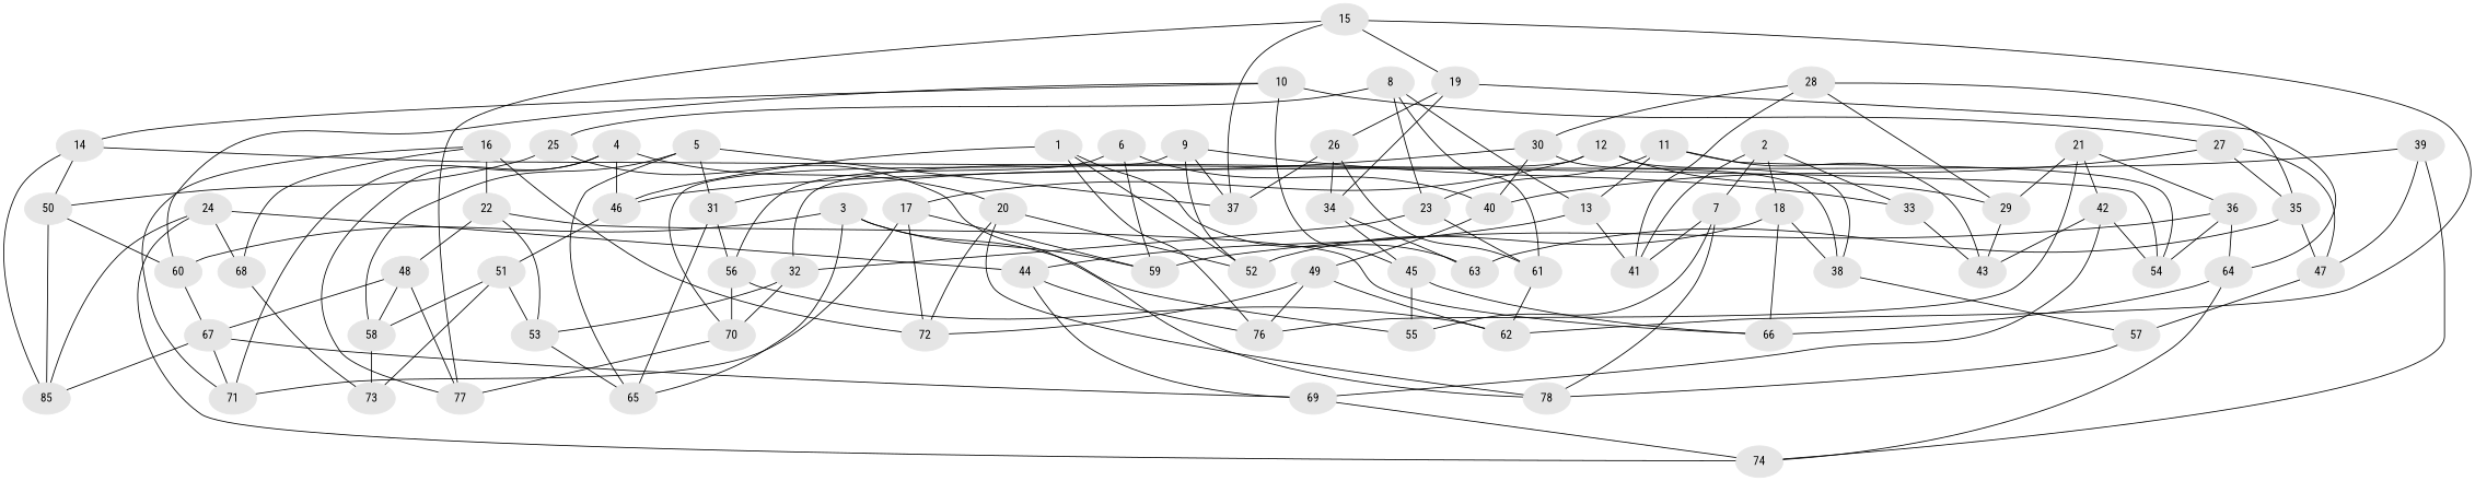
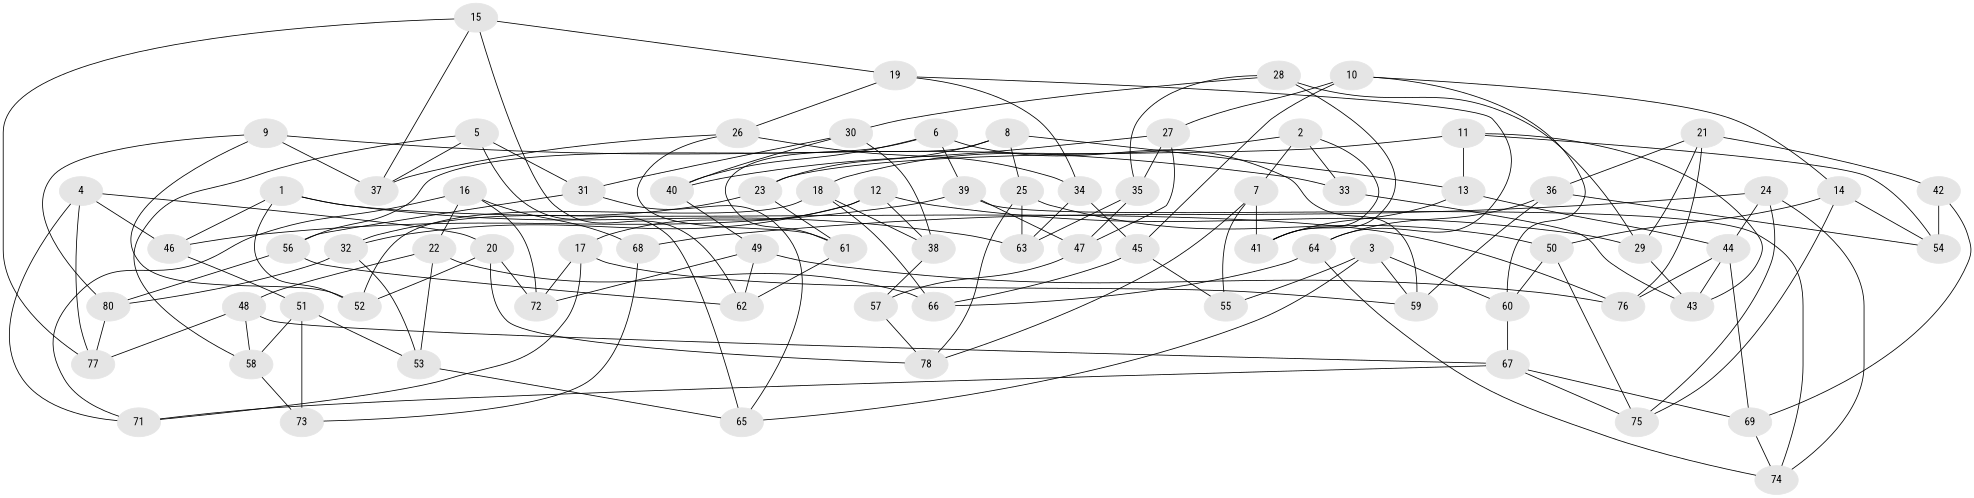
  graph {
    fontname="Roboto Condensed"
    node [color=gray90 fontname="Roboto Condensed" style=filled]
    edge [fontname="Roboto Condensed"]
    1
    46
    52
    63
    76
    51
    2
    7
    18
    33
    41
    55
    78
    38
    66
    43
    3
    59
    60
    65
    67
    4
    20
    71
    77
    72
    5
    31
    37
    58
    56
    73
    6
    39
    40
    74
    47
    49
-   70
+   70 [label=80]
    62
    8
    13
    23
    25
    61
    44
    32
    50
    9
    10
    14
    27
    45
    54
-   75 [label=85]
+   75
    35
    11
    12
    17
    29
    53
    57
    69
    15
    19
    26
    34
    64
    16
    22
    68
    48
    21
    36
    42
    24
    28
    30
    1 -- 46
    1 -- 52
    1 -- 63
    1 -- 76
    46 -- 51
    51 -- 58
    51 -- 73
    51 -- 53
    2 -- 7
    2 -- 18
    2 -- 33
    2 -- 41
    7 -- 41
    7 -- 55
    7 -- 78
    18 -- 52
    18 -- 38
    18 -- 66
    33 -- 43
    38 -- 57
    3 -- 55
    3 -- 59
    3 -- 60
    3 -- 65
    60 -- 67
    67 -- 71
    67 -- 75
    67 -- 69
    4 -- 46
    4 -- 20
    4 -- 71
    4 -- 77
    20 -- 52
    20 -- 78
    20 -- 72
    5 -- 65
    5 -- 31
    5 -- 37
    5 -- 58
    31 -- 65
    31 -- 56
    58 -- 73
    56 -- 70
    56 -- 62
    6 -- 59
    6 -- 56
+   6 -- 39
    6 -- 40
    39 -- 46
    39 -- 74
    39 -- 47
    40 -- 49
    47 -- 57
    49 -- 76
    49 -- 72
    49 -- 62
    70 -- 77
    8 -- 13
    8 -- 23
    8 -- 25
    8 -- 61
    13 -- 41
    13 -- 44
    23 -- 61
    23 -- 32
+   25 -- 63
    25 -- 78
    25 -- 50
    61 -- 62
    44 -- 76
    44 -- 69
    32 -- 70
    32 -- 53
    50 -- 60
    50 -- 75
    9 -- 52
    9 -- 33
    9 -- 37
    9 -- 70
    10 -- 60
    10 -- 14
    10 -- 27
    10 -- 45
    14 -- 50
    14 -- 54
    14 -- 75
    27 -- 40
    27 -- 47
    27 -- 35
    45 -- 55
    45 -- 66
    35 -- 63
    35 -- 47
    11 -- 43
    11 -- 13
    11 -- 23
    11 -- 54
    12 -- 38
    12 -- 32
    12 -- 17
    12 -- 29
    17 -- 59
    17 -- 71
    17 -- 72
    29 -- 43
    53 -- 65
    57 -- 78
    69 -- 74
    15 -- 77
    15 -- 37
    15 -- 62
    15 -- 19
    19 -- 26
    19 -- 34
    19 -- 64
    26 -- 37
    26 -- 61
    26 -- 34
    34 -- 63
    34 -- 45
    64 -- 66
    64 -- 74
    16 -- 71
    16 -- 72
    16 -- 22
    16 -- 68
    22 -- 66
    22 -- 53
    22 -- 48
    68 -- 73
    48 -- 67
    48 -- 77
    48 -- 58
    21 -- 76
    21 -- 29
    21 -- 36
    21 -- 42
    36 -- 59
    36 -- 54
    36 -- 64
-   42 -- 43
+   44 -- 43
    42 -- 54
    42 -- 69
    24 -- 74
    24 -- 44
    24 -- 75
    24 -- 68
    28 -- 41
    28 -- 35
    28 -- 29
    28 -- 30
    30 -- 38
    30 -- 31
    30 -- 40
  }
